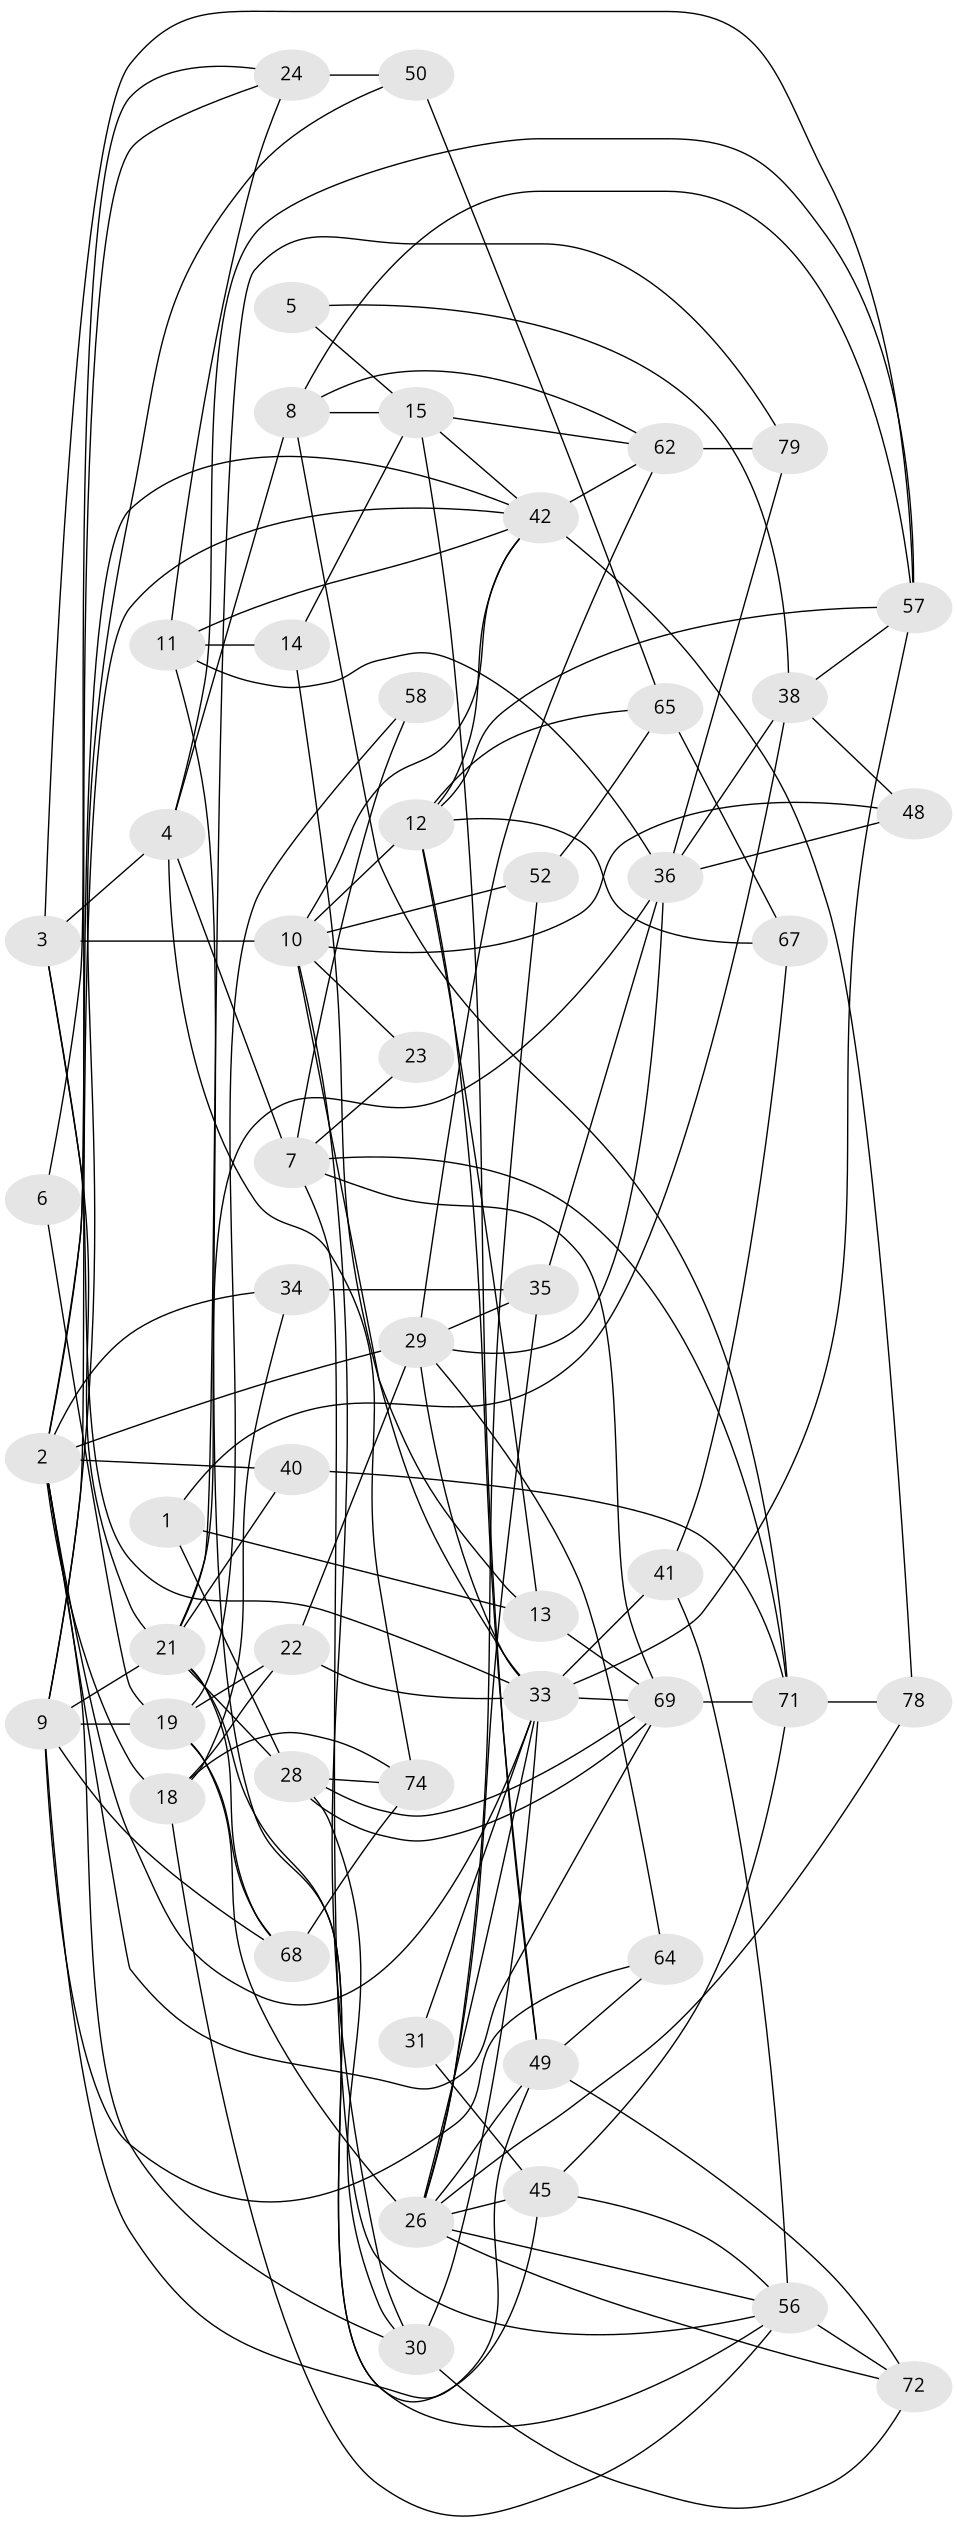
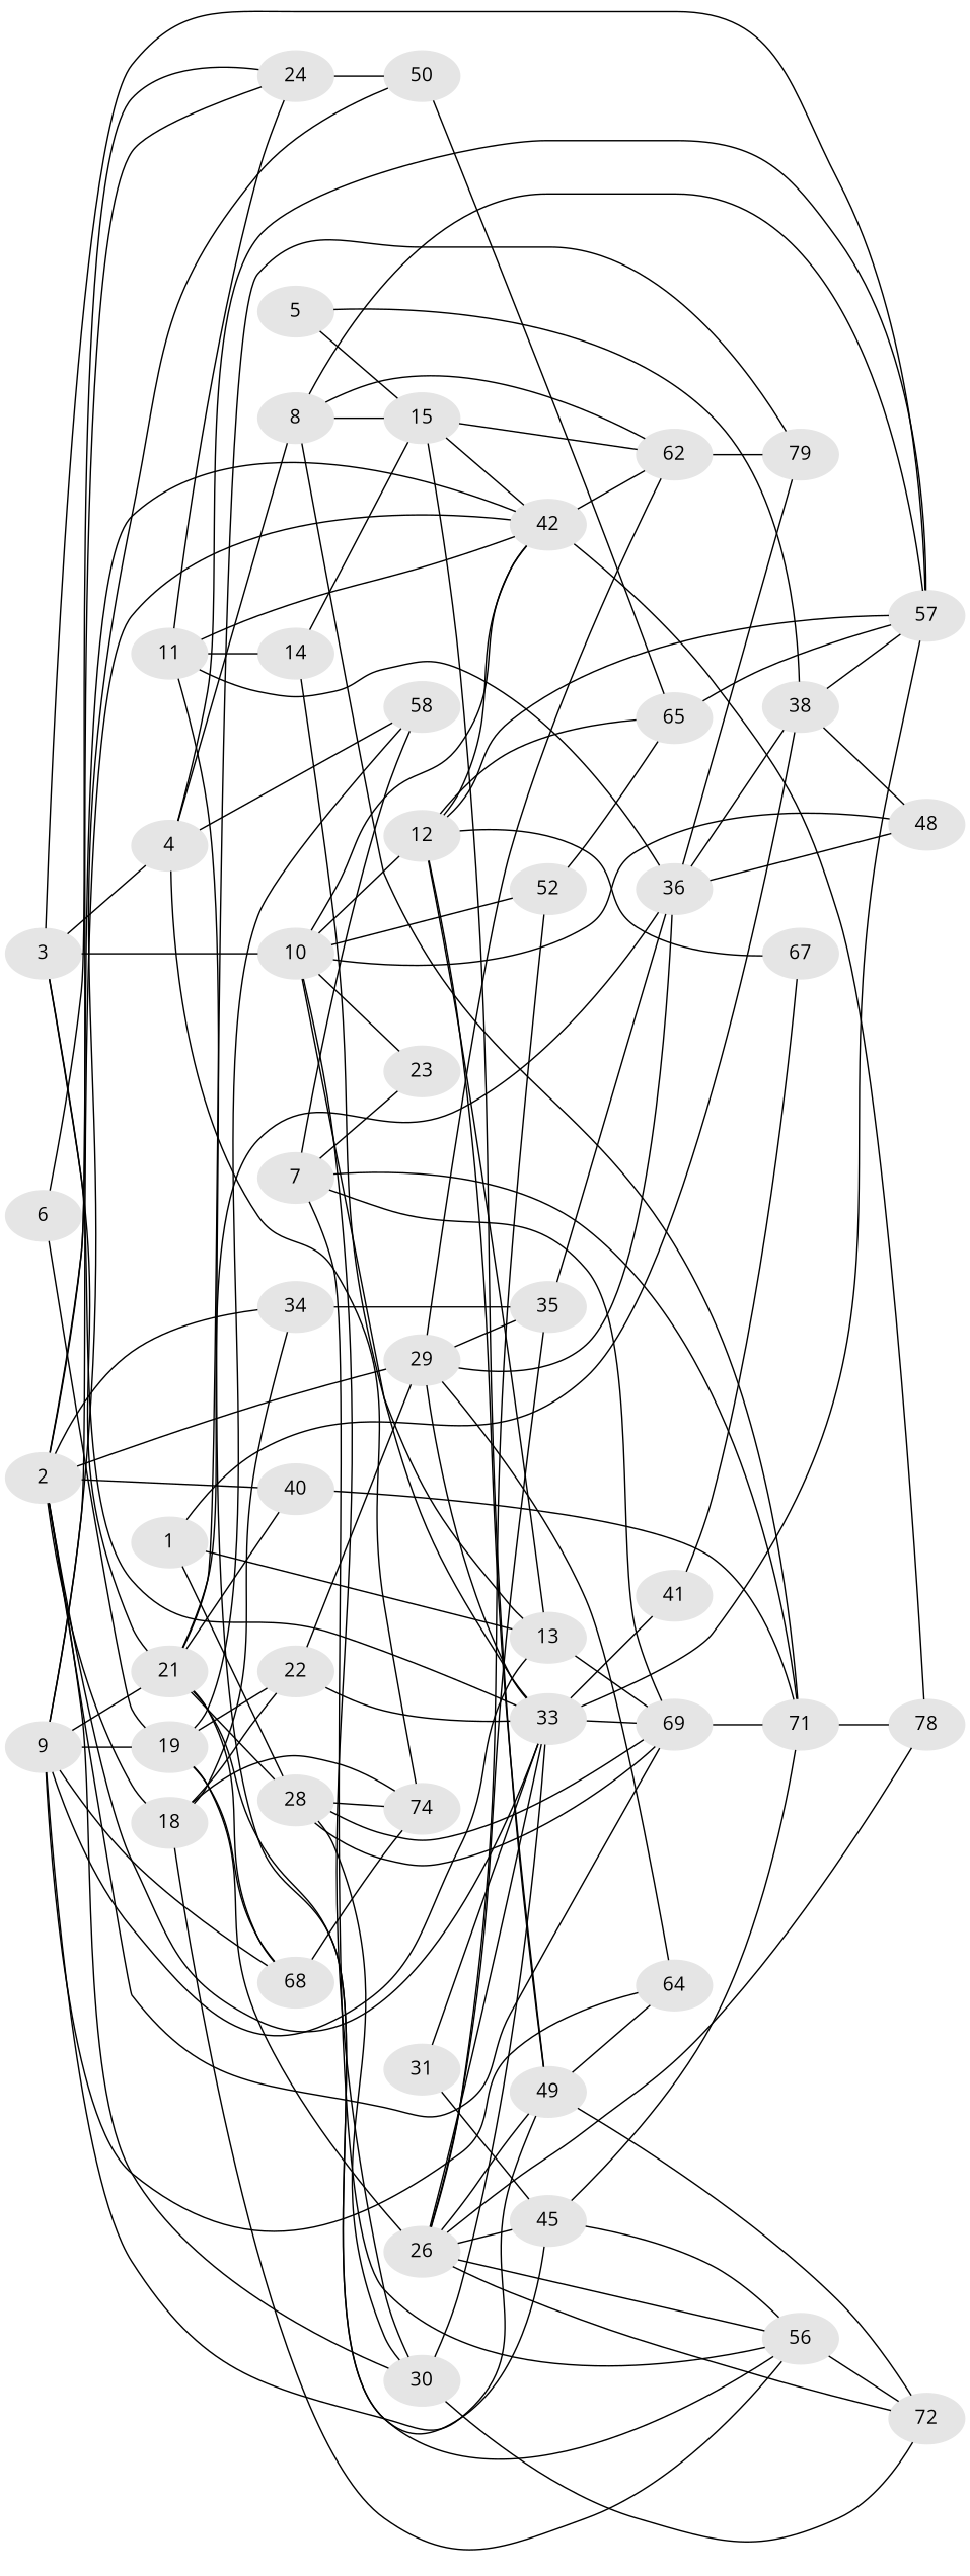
  graph {
    fontname="Open Sans"
    rankdir=LR
    node [color=gray90 fontname="Open Sans" style=filled]
    edge [fontname="Open Sans"]
    13 [super="+84"]
    69
    1
    28 [super="+72"]
    38 [super="+54"]
    30 [super="+60"]
    74
    57 [super="+61"]
    48
    2 [super="+20"]
    18 [super="+75"]
    24 [super="+25"]
    29 [super="+47"]
    33 [super="+63"]
    34 [super="+81"]
    40 [super="+73"]
    42 [super="+44"]
    56 [super="+66"]
    22
    50
    62
    64
    36 [super="+77"]
    35
    n25 [label=72]
    41
    71 [super="+82"]
    78
    4 [super="+16"]
    7 [super="+37"]
    8 [super="+17"]
    3
    10 [super="+43"]
    21 [super="+80"]
    23
    12 [super="+46"]
    52
    68 [super="+83"]
    45 [super="+59"]
    79
    58
    15 [super="+27"]
    49 [super="+70"]
    5
    19 [super="+55"]
    26 [super="+53"]
    6
    9 [super="+51"]
    65
    67
    11 [super="+39"]
    14
    31
    13 -- 69
    69 -- 71
    1 -- 13
    1 -- 28
    1 -- 38
    28 -- 69
    28 -- 69
    28 -- 30
    28 -- 74
    38 -- 57
    38 -- 48
    30 -- 33
    30 -- n25
    2 -- 69
    2 -- 30
    2 -- 18
    2 -- 24
    2 -- 29
    2 -- 33
    2 -- 34
    2 -- 40
    2 -- 42
    18 -- 74
    18 -- 34
    18 -- 56
    18 -- 22
    24 -- 50
    29 -- 33
    29 -- 62
    29 -- 64
    29 -- 36
    29 -- 35
    33 -- 69
    33 -- 57 [weight=2]
    33 -- 41
    34 -- 35
    40 -- 71
    42 -- 62
    42 -- 78
    56 -- n25
    22 -- 29
    22 -- 33
    50 -- 65
    62 -- 79
    36 -- 38
    36 -- 48
    36 -- 79
    35 -- 36
-   41 -- 56
    41 -- 67
    71 -- 78
    4 -- 74
    4 -- 57
-   4 -- 7
+   4 -- 58
    4 -- 8
    7 -- 69
    7 -- 56
    7 -- 71
    7 -- 23
    7 -- 58
    8 -- 57
    8 -- 62
    8 -- 71
    8 -- 15
    3 -- 57
    3 -- 33
    3 -- 4
    3 -- 10
    3 -- 21
    10 -- 13
    10 -- 30
    10 -- 48
    10 -- 42
    10 -- 23
    10 -- 12
    10 -- 52
    21 -- 28
    21 -- 40
    21 -- 36
    21 -- 68
    21 -- 45
    21 -- 79
    12 -- 13
    12 -- 57
    12 -- 42
    12 -- 49
    12 -- 65
    12 -- 67
    52 -- 65
    68 -- 74
    45 -- 56
    45 -- 71
    15 -- 42
    15 -- 62
    15 -- 49
    49 -- 64
    49 -- n25
    5 -- 38 [weight=2]
    5 -- 15
    19 -- 22
    19 -- 68
    19 -- 58
    19 -- 26
    26 -- 33
    26 -- 56
    26 -- 35
    26 -- n25
    26 -- 78
    26 -- 52
    26 -- 45
    26 -- 49
    6 -- 24
    6 -- 19
+   9 -- 13
    9 -- 42
    9 -- 50
    9 -- 64
    9 -- 21 [weight=2]
    9 -- 68
    9 -- 49
    9 -- 19
-   65 -- 67
+   65 -- 57
    11 -- 24
    11 -- 42
    11 -- 56
    11 -- 36
    11 -- 14
    14 -- 33
    14 -- 15
    31 -- 33
    31 -- 45
  }
